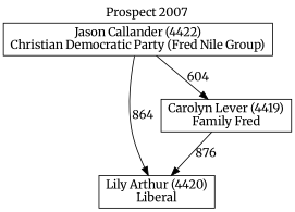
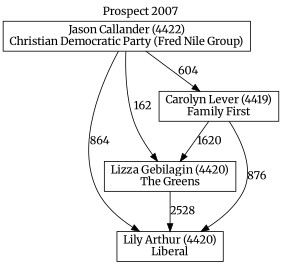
  digraph {
    fontname=Merriweather
    label="Prospect 2007"
    labelloc=t
    mclimit=10
    node [fontname=Merriweather shape=box]
    edge [fontname=Merriweather]
    n1 [label="Lily Arthur (4420)\nLiberal"]
-   n3 [label="Carolyn Lever (4419)\nFamily Fred"]
+   n2 [label="Lizza Gebilagin (4420)\nThe Greens"]
+   n3 [label="Carolyn Lever (4419)\nFamily First"]
    n4 [label="Jason Callander (4422)\nChristian Democratic Party (Fred Nile Group)"]
+   n2 -> n1 [label=2528]
    n3 -> n1 [label=876]
+   n3 -> n2 [label=1620]
    n4 -> n1 [label=864]
+   n4 -> n2 [label=162]
    n4 -> n3 [label=604]
  }
